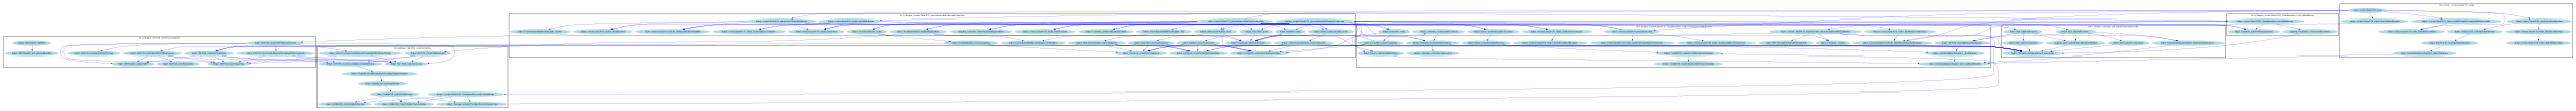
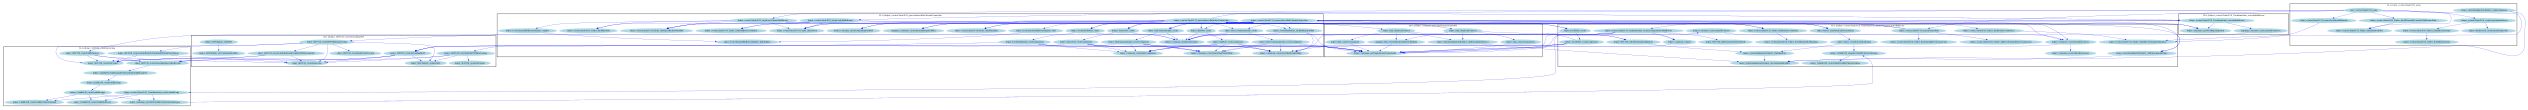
  digraph {
    fontname="Playfair Display"
    node [color=lightblue fontcolor=black fontname="Playfair Display" shape=ellipse style=filled]
    edge [color=blue font=6 fontname="Playfair Display"]
    n1 [label=helper_EventFilter_createComponent]
    n2 [label=helper_EventFilter_create]
    n3 [label=helper_events2ClassicPCM_Finder_findResourceContainer2]
    n4 [label=helper_events2ClassicPCM_Finder_findAllEventChannelAllocations]
    n5 [label=helper_SEFFUtil_addExternalCallActionToSeff]
    n6 [label=helper_Commons_connect]
    n7 [label=helper_events2ClassicPCM_Transformation_connectComponentToMiddleware]
    n8 [label=helper_Commons_createAssemblyContext2]
    n9 [label=helper_Commons_createAssemblyContext]
    n10 [label=helper_Commons_createAllocationContext]
    n11 [label=helper_Source_transformEmitEventActions]
    n12 [label=helper_Source_createExternalCallAction]
    n13 [label=helper_events2ClassicPCM_Finder_findAllAssemblyAllocations]
    n14 [label=helper_events2ClassicPCM_Finder_findResourceContainer]
    n15 [label=helper_VariableUtil_completeVariableCharacterizations]
    n16 [label=helper_VariableUtil_createDefaultVariableCharacterisation]
    n17 [label=helper_events2ClassicPCM_Finder_findAssemblyEventConnectors]
    n18 [label=helper_events2ClassicPCM_processSourceRole]
    n19 [label=helper_events2ClassicPCM_Finder_findEventChannelSourceConnectors]
-   n20 [label=helper_Source_findOperationInterface]
+   n20 [label=helper_OperationSignatureRegistry_findOperationInterface]
    n21 [label=helper_OperationSignatureRegistry_getCombinedIdentifier]
    n22 [label=helper_SEFFUtil_switchToOperationSignature]
    n23 [label=helper_OperationSignatureRegistry_findSignature]
    n24 [label=helper_Commons_createOperationRequiredRole]
    n25 [label=helper_EventDistribution_addSinkRequiredRole]
    n26 [label=helper_SourcePort_create]
    n27 [label=helper_SourcePort_createComponent]
    n28 [label=helper_Commons_createOperationProvidedRole]
    n29 [label=helper_SinkCommunication_createComponent]
    n30 [label=helper_Commons_createBasicComponent]
    n31 [label=helper_EventDistribution_create]
    n32 [label=helper_EventDistribution_createComponent]
    n33 [label=helper_SinkCommunication_create]
    n34 [label=helper_Commons_deployAndConnect]
    n35 [label=mapping_Commons_createOperationRequiredRole2]
    n36 [label=helper_Commons_getOperationRequiredRole]
    n37 [label=helper_events2ClassicPCM_processSourceRoleChannelConnection]
    n38 [label=helper_events2ClassicPCM_processSourceRoleDirectConnection]
    n39 [label=helper_events2ClassicPCM_Finder_findAllocation2]
    n40 [label=helper_SinkPort_createComponent]
    n41 [label=helper_SinkPort_create]
    n42 [label=helper_SourceCommunication_createComponent]
    n43 [label=helper_SourceCommunication_create]
    n44 [label=helper_EventChannelMiddlewareRegistry_find]
    n45 [label=helper_EventChannelMiddlewareRegistry_getIdentifier]
    n46 [label=helper_EventChannelMiddlewareRegistry_register]
    n47 [label=helper_events2ClassicPCM_Finder_findMiddlewareContainer]
    n48 [label=helper_events2ClassicPCM_Finder_findAllocation]
    n49 [label=helper_events2ClassicPCM_setupCentralMiddleware]
    n50 [label=helper_events2ClassicPCM_Finder_findOperationProvidedRole]
    n51 [label=helper_events2ClassicPCM_setupEventChannelMiddleware]
    n52 [label=helper_events2ClassicPCM_Finder_findSystem]
    n53 [label=helper_SEFFUtil_createSEFFWithBranchAction]
    n54 [label=helper_SEFFUtil_createEmptyBranchAction]
    n55 [label=helper_SEFFUtil_createStopAction]
    n56 [label=helper_SEFFUtil_createGuardedBranchTransitionWithExternalCall]
    n57 [label=helper_SEFFUtil_createForwardingSEFF]
    n58 [label=helper_SEFFRegistry_registerSEFF]
    n59 [label=helper_SEFFRegistry_getCombinedIdentifier]
    n60 [label=helper_SEFFRegistry_findSEFF]
    n61 [label=helper_SEFFUtil_createBasicSEFFWithForkAction]
    n62 [label=helper_SEFFUtil_createForkAction]
    n63 [label=helper_SEFFUtil_createGuardedBranchTransitionWithOnlyStartToStop]
    n64 [label=helper_SEFFUtil_createStartAction]
    n65 [label=helper_SEFFUtil_createForwardingExternalCallAction]
    n66 [label=helper_SEFFUtil_createForkBehaviour]
    n67 [label=helper_VariableUtil_buildCompleteForwardingVariableUsageSet]
    n68 [label=helper_VariableUtil_createVariableUsage]
    n69 [label=helper_VariableUtil_createVariableCharacterisation]
    n70 [label=helper_VariableUtil_createVariableReference]
    n71 [label=helper_Commons_getListOfVariableCharacterisationTypes]
    n72 [label=helper_VariableUtil_createVariableUsage1]
    n73 [label=helper_events2ClassicPCM_Transformation_createVariableUsage]
    n74 [label=helper_Commons_getUniqueElementNameSuffix]
    n75 [label=mapping_Sink_createSinkOperationProvidedRole]
    n76 [label=helper_Sink_connectComponent]
    n77 [label=helper_OperationSignatureRegistry_findOperationInterface2]
    n78 [label=helper_Sink_adoptAndConnect]
    n79 [label=helper_Sink_connectComponent2]
    n80 [label=helper_Sink_adoptAndConnect2]
    n81 [label=helper_events2ClassicPCM_removeEventModelElements]
    n82 [label=entry_events2ClassicPCM_main]
    n83 [label=helper_events2ClassicPCM_Finder_findAllAssemblyContextsWithSourceRoles]
    n84 [label=helper_events2ClassicPCM_Finder_findAllSourceRoles2]
    n85 [label=helper_OperationSignatureRegistry_registerSignature]
-   n86 [label=helper_InterfaceUtil_createOperationSignature]
    n87 [label=helper_InterfaceUtil_createOperationInterface]
    n88 [label=helper_events2ClassicPCM_createOperationInterfaces]
    n89 [label=helper_events2ClassicPCM_Finder_findAllEventGroups]
    n90 [label=helper_events2ClassicPCM_Finder_findAllSourceRoles]
    n91 [label=mapping_Commons_createAssemblyContext3]
    n92 [label=helper_Commons_getProvidingComponent]
    n93 [label=helper_events2ClassicPCM_Transformation_weaveInMiddleware]
    subgraph cluster_1 {
      color=black
      label="(SS-L3):helper_events2ClassicPCM_Transformation_connectComponentToMiddleware"
      style=bold
      n1
      n2
      n3
      n4
      n5
      n6
      n7
      n8
      n9
      n10
      n11
      n12
      n13
      n14
      n15
      n16
      n17
      n18
      n19
      n20
      n21
      n22
      n23
    }
    subgraph cluster_2 {
      color=black
      label="(SS-L3):helper_events2ClassicPCM_processSourceRoleChannelConnection"
      style=bold
      n24
      n25
      n26
      n27
      n28
      n29
      n30
      n31
      n32
      n33
      n34
      n35
      n36
      n37
      n38
      n39
      n40
      n41
      n42
      n43
      n44
      n45
      n46
      n47
      n48
      n49
      n50
      n51
      n52
    }
    subgraph cluster_3 {
      color=black
      label="(SS-L3):helper_SEFFUtil_createForwardingSEFF"
      style=bold
      n53
      n54
      n55
      n56
      n57
      n58
      n59
      n60
      n61
      n62
    }
    subgraph cluster_4 {
      color=black
      label="(SS-L3):helper_SEFFUtil_createStartAction"
      style=bold
      n63
      n64
      n65
      n66
      n67
      n68
      n69
      n70
      n71
      n72
      n73
    }
    subgraph cluster_5 {
      color=black
      label="(SS-L3):helper_Commons_getUniqueElementNameSuffix"
      style=bold
      n74
      n75
      n76
      n77
      n78
      n79
      n80
    }
    subgraph cluster_6 {
      color=black
      label="(SS-L3):entry_events2ClassicPCM_main"
      style=bold
      n81
      n82
      n83
      n84
      n85
-     n86
      n87
      n88
      n89
      n90
    }
    subgraph cluster_7 {
      color=black
      label="(SS-L3):helper_events2ClassicPCM_Transformation_weaveInMiddleware"
      style=bold
      n91
      n92
      n93
    }
    n1 -> n24
    n1 -> n28
    n1 -> n30
    n1 -> n53
    n1 -> n74
    n2 -> n1
    n2 -> n34
    n3 -> n4
    n6 -> n74
    n7 -> n5
    n7 -> n6
    n7 -> n24
    n7 -> n73
    n7 -> n74
    n8 -> n10
    n8 -> n74
    n9 -> n8
    n11 -> n12
    n12 -> n15
    n12 -> n23
    n14 -> n13
    n15 -> n16
    n18 -> n17
    n18 -> n19
    n18 -> n37
    n18 -> n38
    n20 -> n21
    n22 -> n23
    n23 -> n21
    n25 -> n24
    n25 -> n66
    n25 -> n74
    n26 -> n27
    n26 -> n34
    n27 -> n24
    n27 -> n28
    n27 -> n30
    n27 -> n57
    n27 -> n74
    n29 -> n24
    n29 -> n28
    n29 -> n30
    n29 -> n57
    n29 -> n74
    n31 -> n32
    n31 -> n34
    n32 -> n28
    n32 -> n30
    n32 -> n61
    n32 -> n74
    n33 -> n29
    n33 -> n34
    n34 -> n6
    n34 -> n9
    n37 -> n2
    n37 -> n3
    n37 -> n11
    n37 -> n14
    n37 -> n20
    n37 -> n25
    n37 -> n26
    n37 -> n31
    n37 -> n33
    n37 -> n35
    n37 -> n36
    n37 -> n39
    n37 -> n41
    n37 -> n43
    n37 -> n44
    n37 -> n52
    n37 -> n80
    n37 -> n93
    n38 -> n2
    n38 -> n11
    n38 -> n14
    n38 -> n20
    n38 -> n25
    n38 -> n26
    n38 -> n31
    n38 -> n33
    n38 -> n35
    n38 -> n36
    n38 -> n39
    n38 -> n41
    n38 -> n43
    n38 -> n47
    n38 -> n52
    n38 -> n78
    n38 -> n93
    n40 -> n24
    n40 -> n28
    n40 -> n30
    n40 -> n57
    n40 -> n74
    n41 -> n34
    n41 -> n40
    n42 -> n24
    n42 -> n28
    n42 -> n30
    n42 -> n74
    n43 -> n34
    n43 -> n42
    n44 -> n45
    n46 -> n45
    n49 -> n8
    n49 -> n47
    n49 -> n48
    n49 -> n50
    n49 -> n52
    n49 -> n92
    n51 -> n8
    n51 -> n46
    n51 -> n48
    n51 -> n50
    n51 -> n52
    n51 -> n92
    n53 -> n54
    n53 -> n55
    n53 -> n56
    n53 -> n58
    n53 -> n63
    n53 -> n64
    n56 -> n55
    n56 -> n64
    n56 -> n65
    n57 -> n55
    n57 -> n58
    n57 -> n64
    n57 -> n65
    n60 -> n59
    n61 -> n55
    n61 -> n58
    n61 -> n62
    n61 -> n64
    n63 -> n55
    n63 -> n64
    n65 -> n67
    n66 -> n55
    n66 -> n64
    n66 -> n65
    n67 -> n68
    n68 -> n72
    n71 -> n15
    n72 -> n69
    n72 -> n70
    n72 -> n71
    n73 -> n69
    n73 -> n70
    n73 -> n71
    n75 -> n74
    n76 -> n74
    n77 -> n21
    n78 -> n22
    n78 -> n75
    n78 -> n76
    n78 -> n77
    n79 -> n74
    n80 -> n22
    n80 -> n75
    n80 -> n77
    n80 -> n79
    n81 -> n4
    n82 -> n4
    n82 -> n18
    n82 -> n49
    n82 -> n51
    n82 -> n81
    n82 -> n83
    n82 -> n84
    n82 -> n88
    n83 -> n84
    n85 -> n21
-   n86 -> n85
-   n87 -> n86
    n88 -> n87
    n88 -> n89
    n89 -> n90
    n91 -> n74
    n93 -> n7
    n93 -> n50
    n93 -> n91
    n93 -> n92
  }
